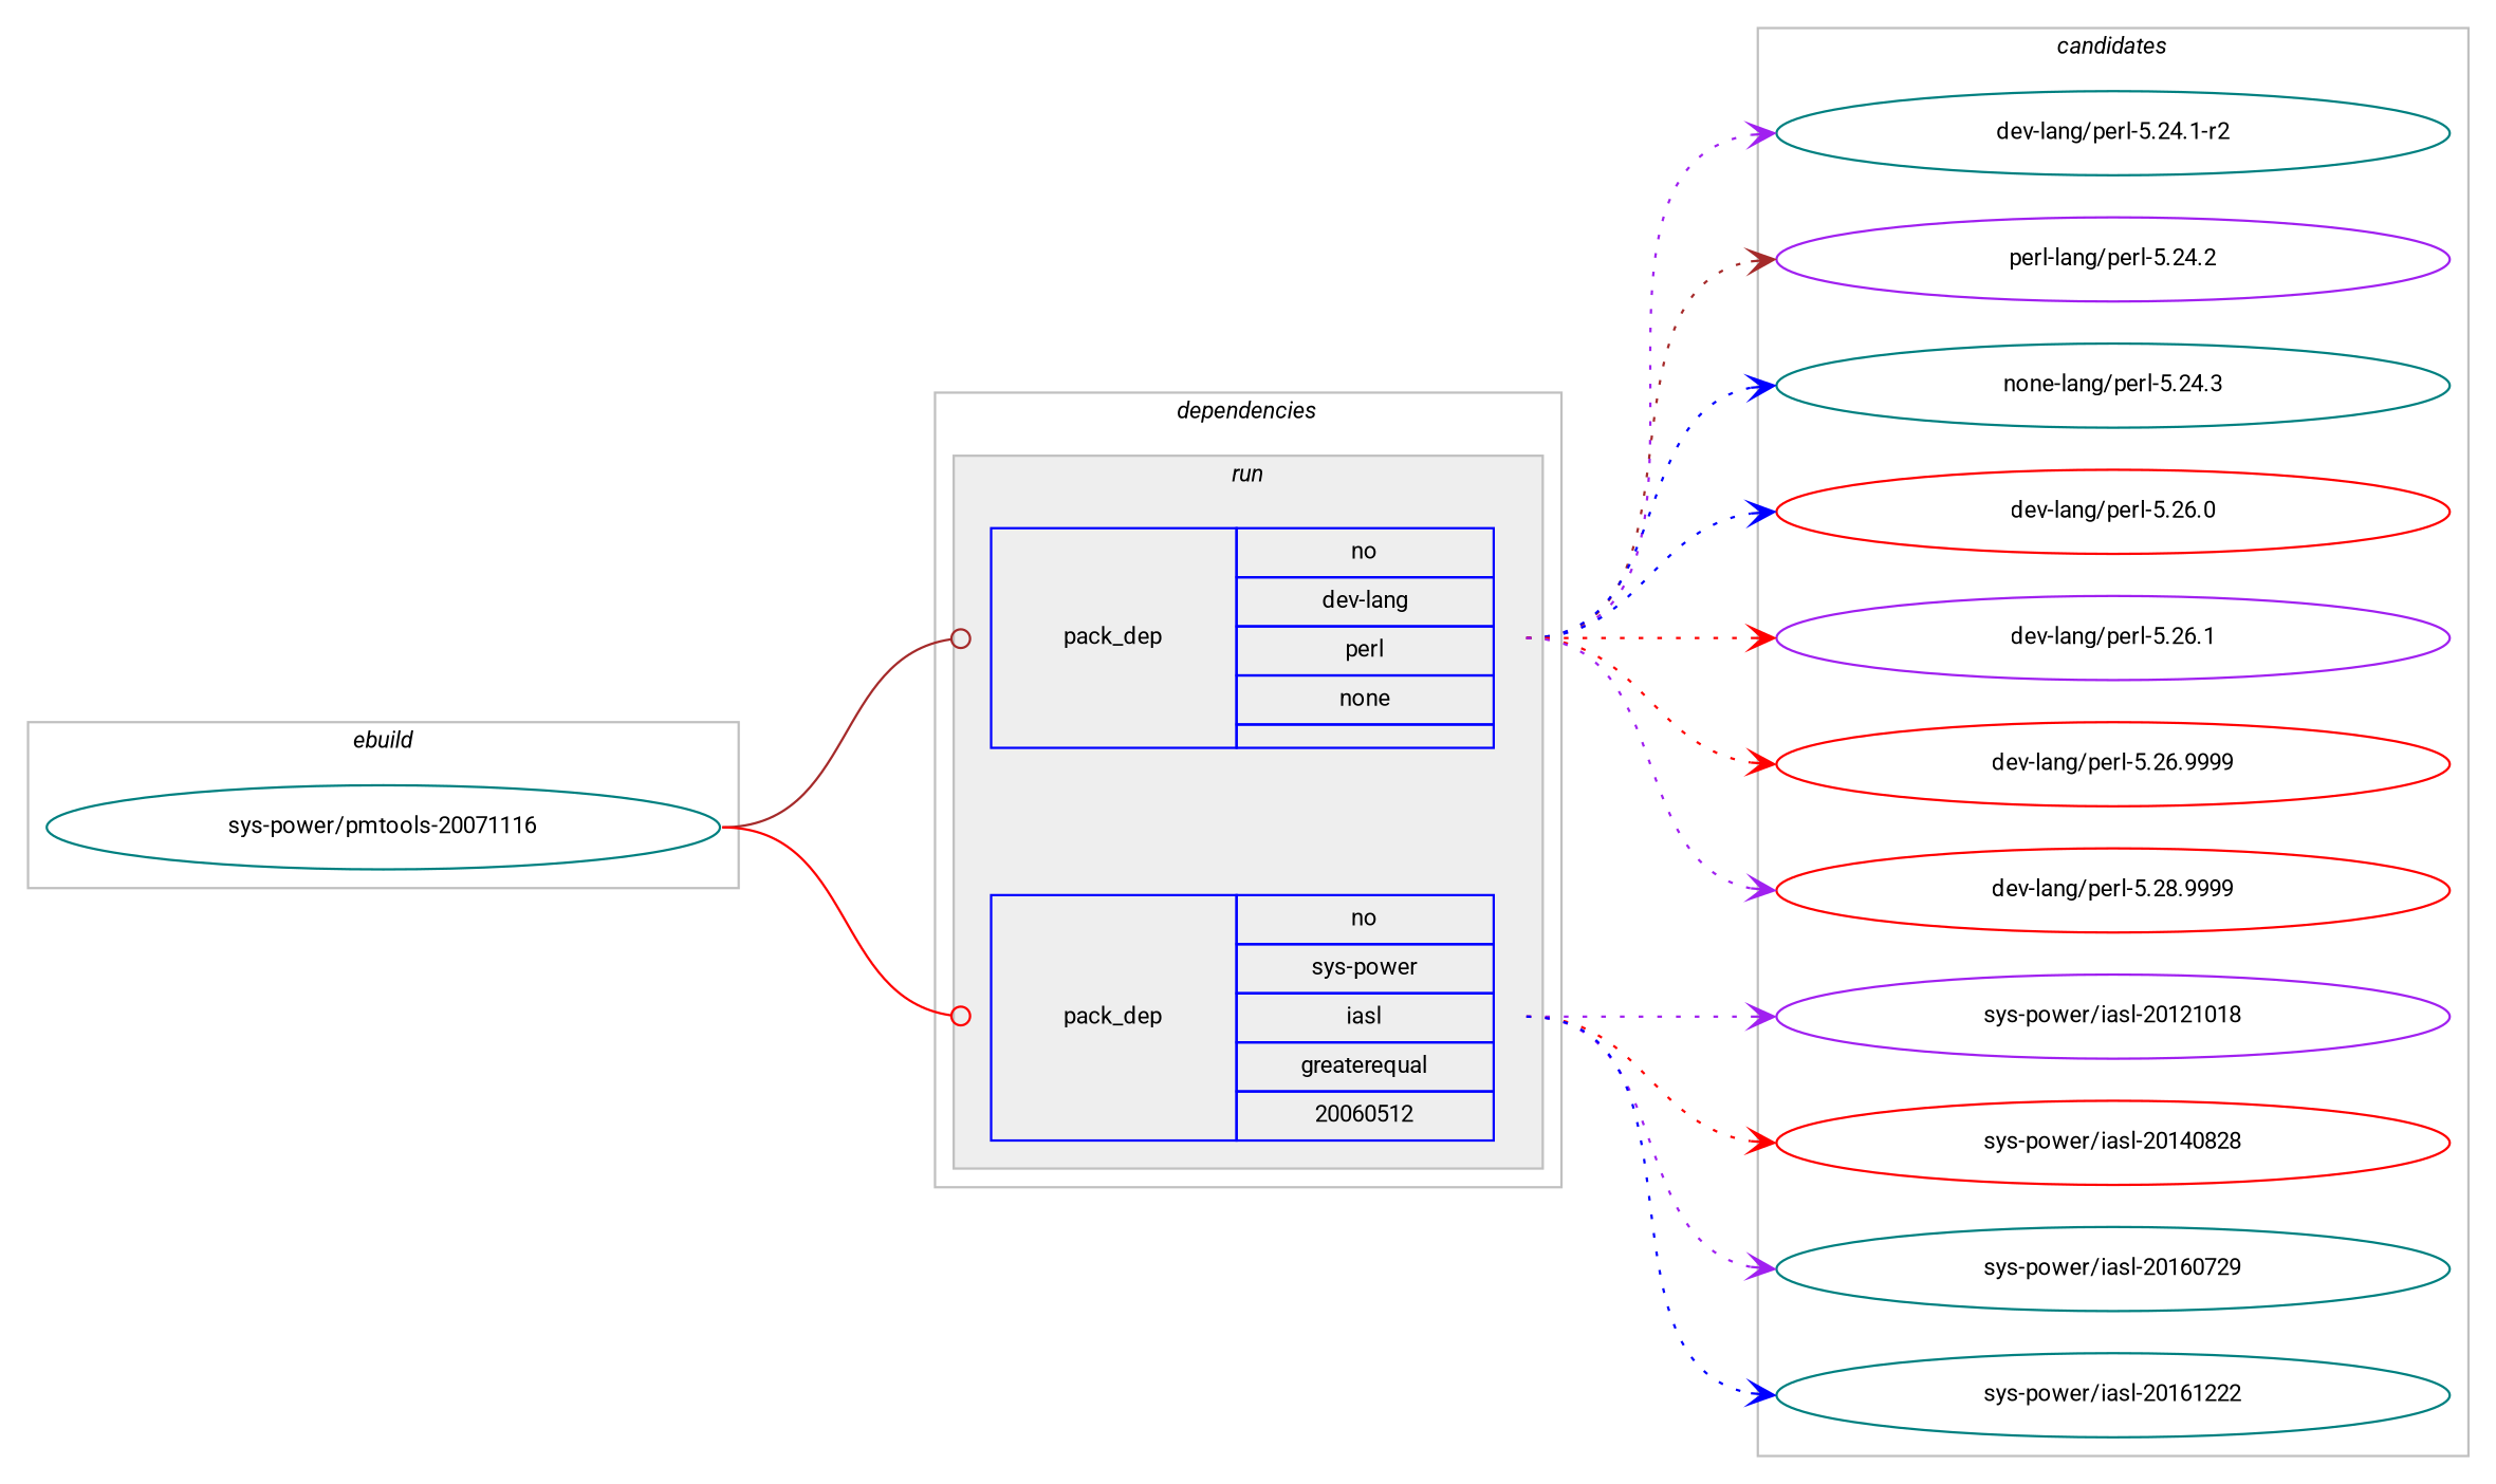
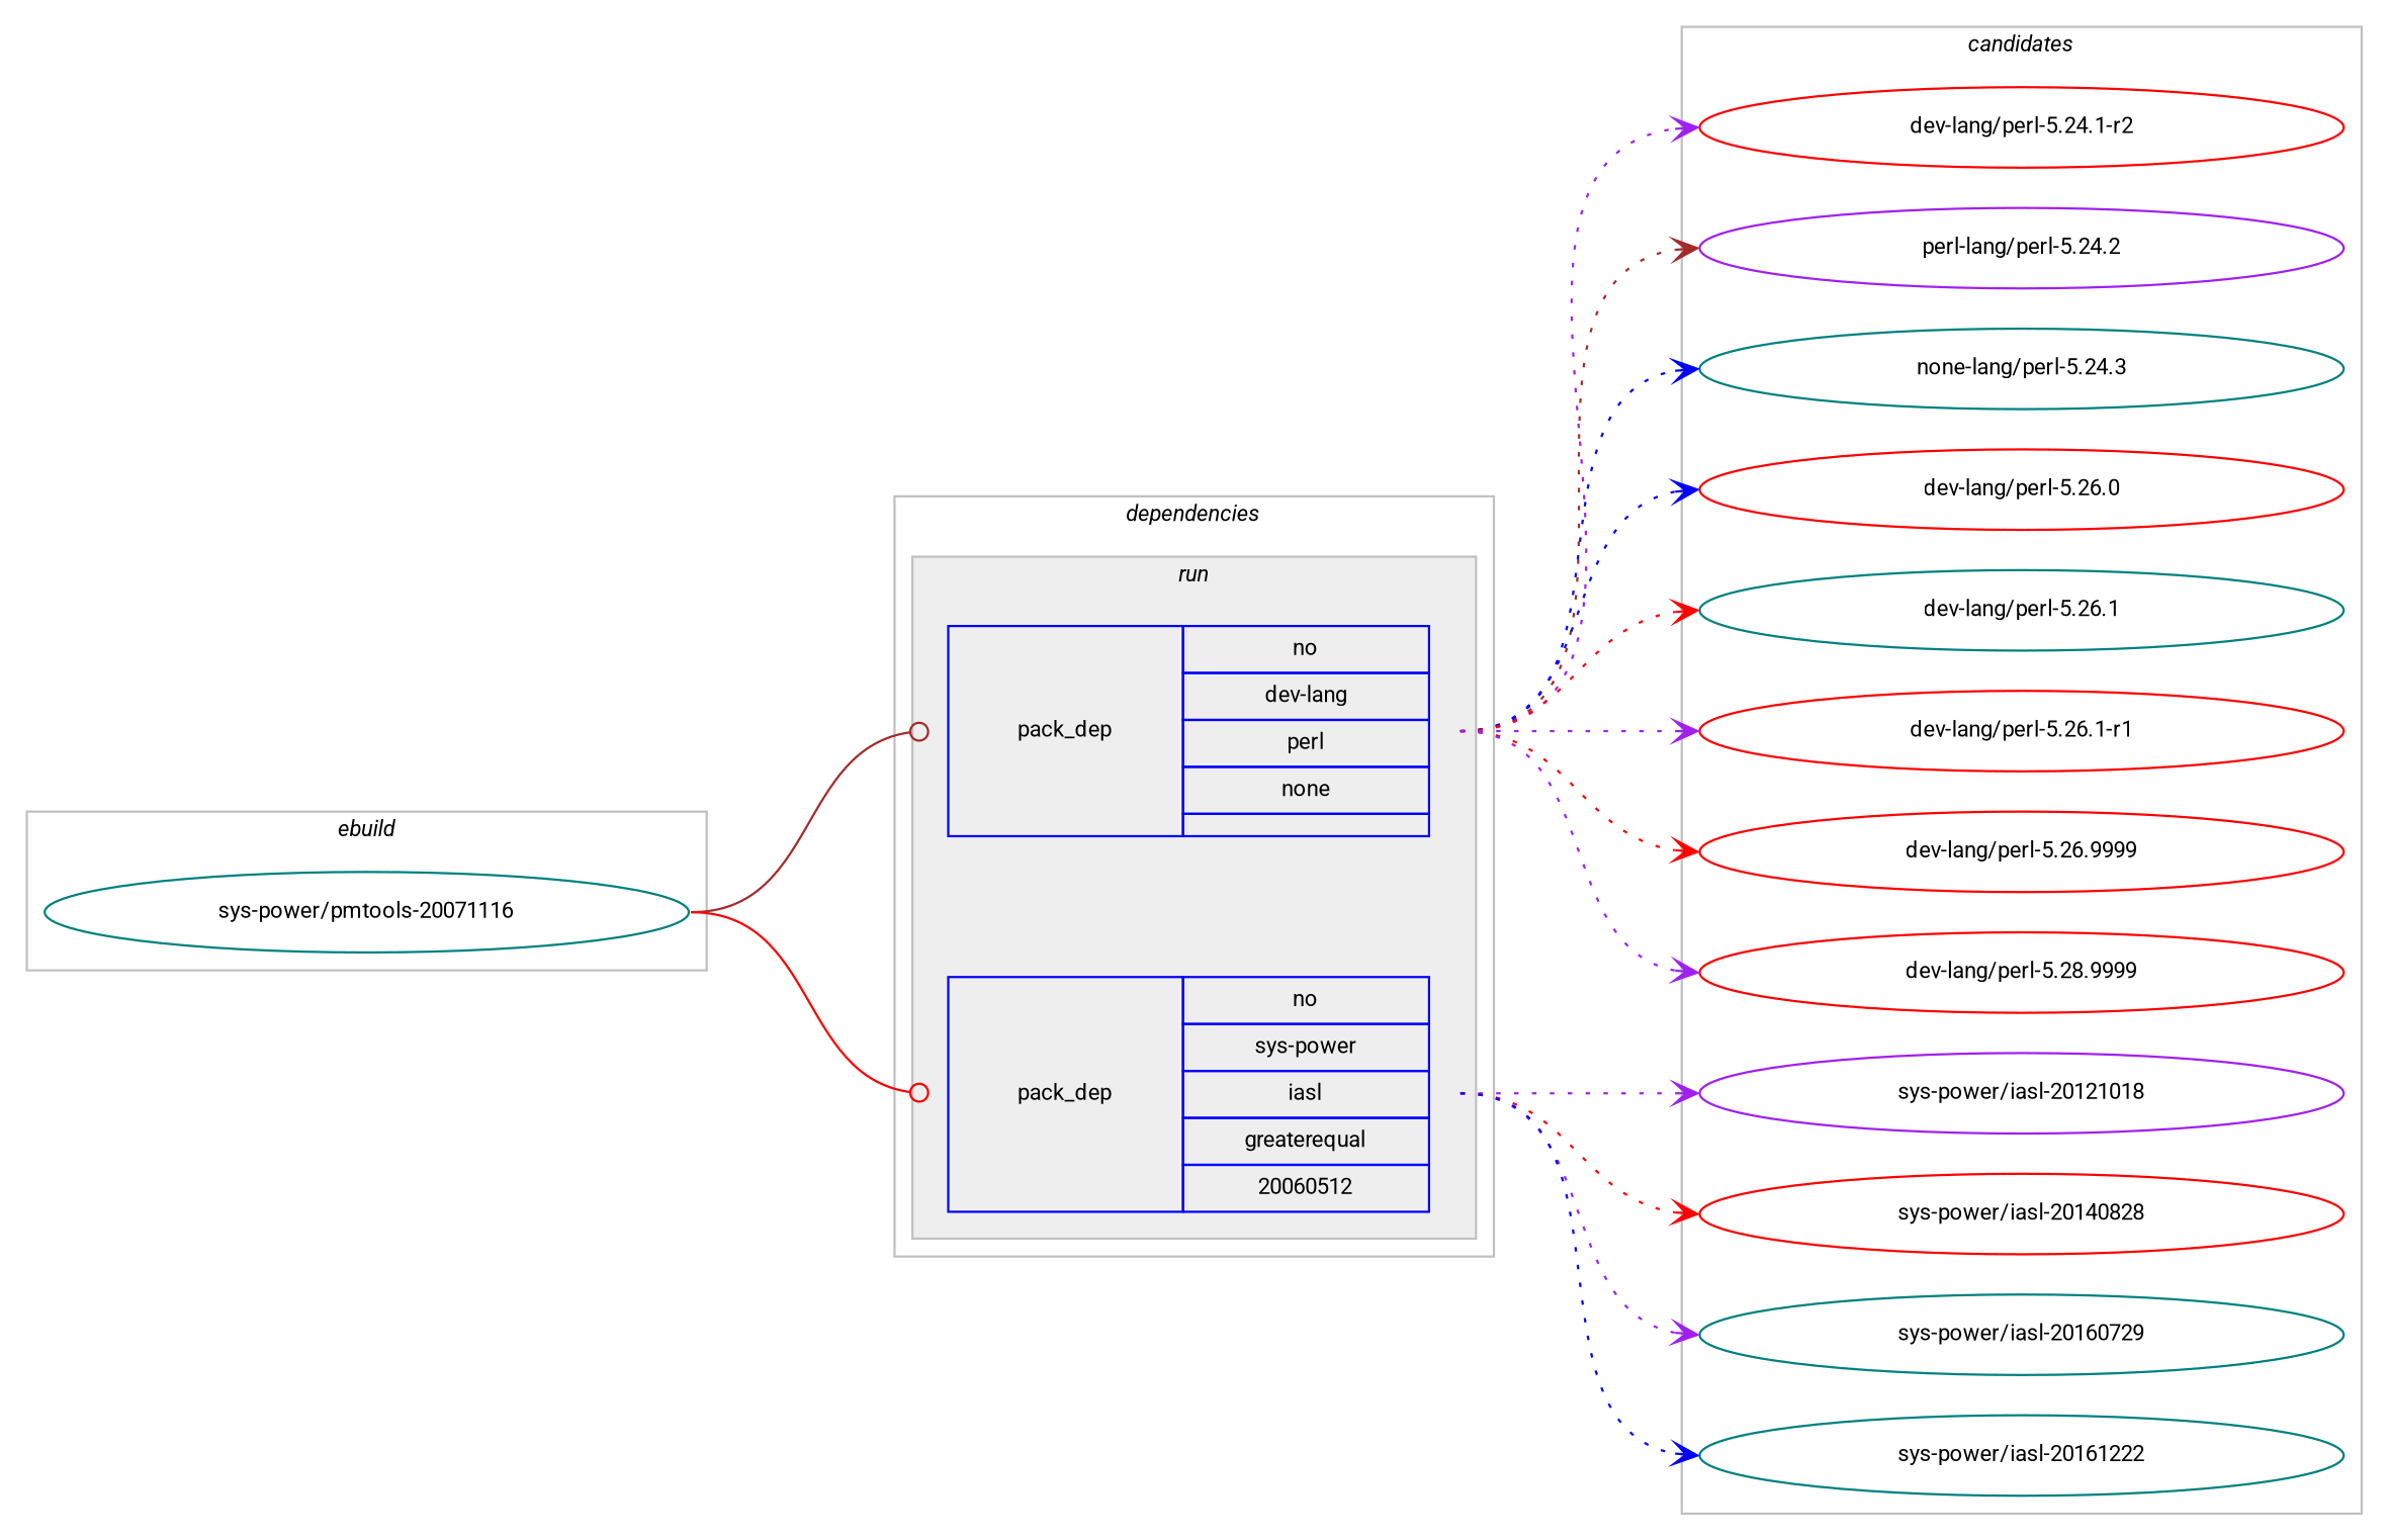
  digraph {
    compound=true
    concentrate=true
    fontname=Roboto
    fontsize=10
    newrank=true
    rankdir=LR
    ranksep=1.5
    node [color=red fontname=Roboto fontsize=10]
    edge [arrowhead=vee color=purple fontname=Roboto headport=w style=dotted tailport=e weight=100]
    n1 [color=teal label="sys-power/pmtools-20071116" width=4]
    n2 [color=blue label=<<TABLE BORDER="0" CELLBORDER="1" CELLSPACING="0" CELLPADDING="4" WIDTH="220"><TR><TD ROWSPAN="6" CELLPADDING="30">pack_dep</TD></TR><TR><TD WIDTH="110">no</TD></TR><TR><TD>dev-lang</TD></TR><TR><TD>perl</TD></TR><TR><TD>none</TD></TR><TR><TD></TD></TR></TABLE>> shape=none]
    n3 [color=blue label=<<TABLE BORDER="0" CELLBORDER="1" CELLSPACING="0" CELLPADDING="4" WIDTH="220"><TR><TD ROWSPAN="6" CELLPADDING="30">pack_dep</TD></TR><TR><TD WIDTH="110">no</TD></TR><TR><TD>sys-power</TD></TR><TR><TD>iasl</TD></TR><TR><TD>greaterequal</TD></TR><TR><TD>20060512</TD></TR></TABLE>> shape=none]
-   n4 [color=teal label="dev-lang/perl-5.24.1-r2" width=4]
+   n4 [label="dev-lang/perl-5.24.1-r2" width=4]
    n5 [color=purple label="perl-lang/perl-5.24.2" width=4]
    n6 [color=teal label="none-lang/perl-5.24.3" width=4]
    n7 [label="dev-lang/perl-5.26.0" width=4]
-   n8 [color=purple label="dev-lang/perl-5.26.1" width=4]
+   n8 [color=teal label="dev-lang/perl-5.26.1" width=4]
+   n9 [label="dev-lang/perl-5.26.1-r1" width=4]
    n10 [label="dev-lang/perl-5.26.9999" width=4]
    n11 [label="dev-lang/perl-5.28.9999" width=4]
    n12 [color=purple label="sys-power/iasl-20121018" width=4]
    n13 [label="sys-power/iasl-20140828" width=4]
    n14 [color=teal label="sys-power/iasl-20160729" width=4]
    n15 [color=teal label="sys-power/iasl-20161222" width=4]
    subgraph cluster_1 {
      color=gray
      label=<<i>ebuild</i>>
      rank=same
      n1
    }
    subgraph cluster_2 {
      color=gray
      label=<<i>dependencies</i>>
      subgraph cluster_3 {
        color=gray
        fillcolor="#eeeeee"
        label=<<i>compile</i>>
        style=filled
      }
      subgraph cluster_4 {
        color=gray
        fillcolor="#eeeeee"
        label=<<i>compile and run</i>>
        style=filled
      }
      subgraph cluster_5 {
        color=gray
        fillcolor="#eeeeee"
        label=<<i>run</i>>
        style=filled
        subgraph sub_6 {
          color=gray
          fillcolor="#eeeeee"
          label=<<i>run</i>>
          style=filled
          n2
        }
        subgraph sub_7 {
          color=gray
          fillcolor="#eeeeee"
          label=<<i>run</i>>
          style=filled
          n3
        }
      }
    }
    subgraph cluster_8 {
      color=gray
      label=<<i>candidates</i>>
      rank=same
      subgraph sub_9 {
        color=black
        label=<<i>candidates</i>>
        nodesep=1
        rank=same
        n4
        n5
        n6
        n7
        n8
+       n9
        n10
        n11
      }
      subgraph sub_10 {
        color=black
        label=<<i>candidates</i>>
        nodesep=1
        rank=same
        n12
        n13
        n14
        n15
      }
    }
    n1 -> n2 [arrowhead=odot color=brown style=solid weight=20]
    n1 -> n3 [arrowhead=odot color=red style=solid weight=20]
    n2 -> n4
    n2 -> n5 [color=brown]
    n2 -> n6 [color=blue]
    n2 -> n7 [color=blue]
    n2 -> n8 [color=red]
+   n2 -> n9
    n2 -> n10 [color=red]
    n2 -> n11
    n3 -> n12
    n3 -> n13 [color=red]
    n3 -> n14
    n3 -> n15 [color=blue]
  }
